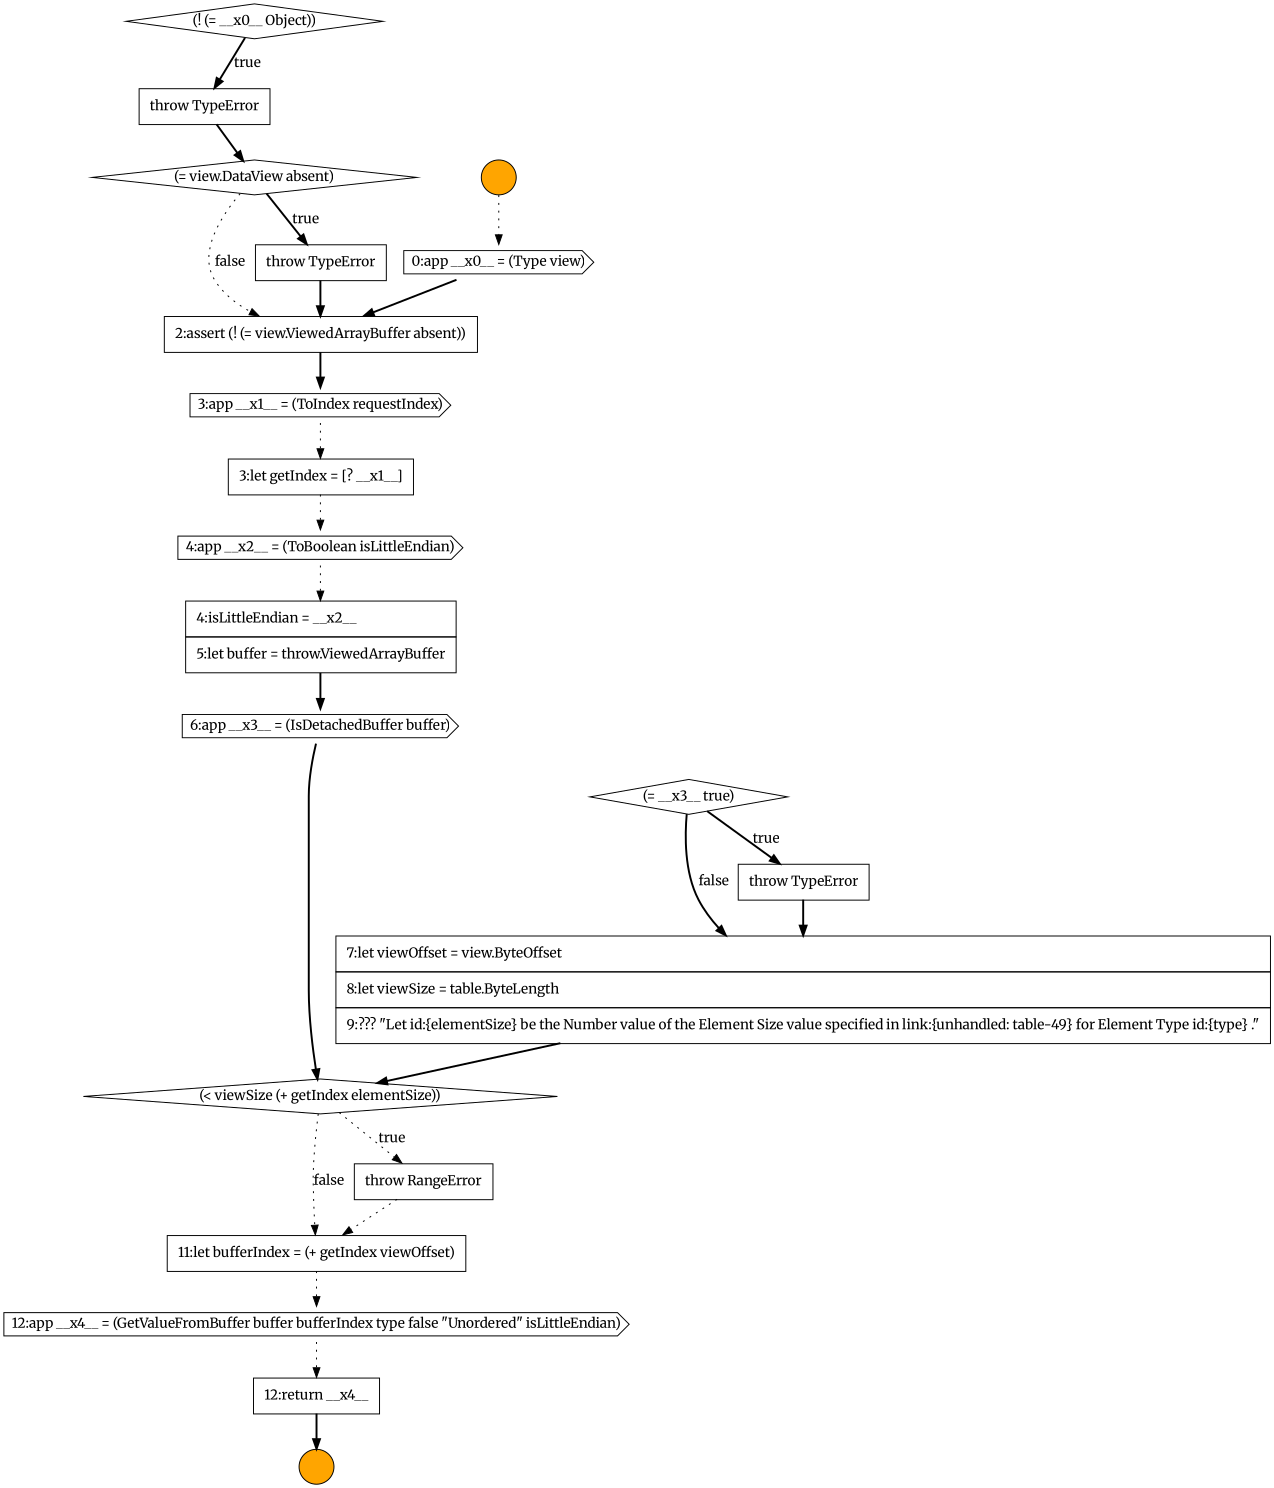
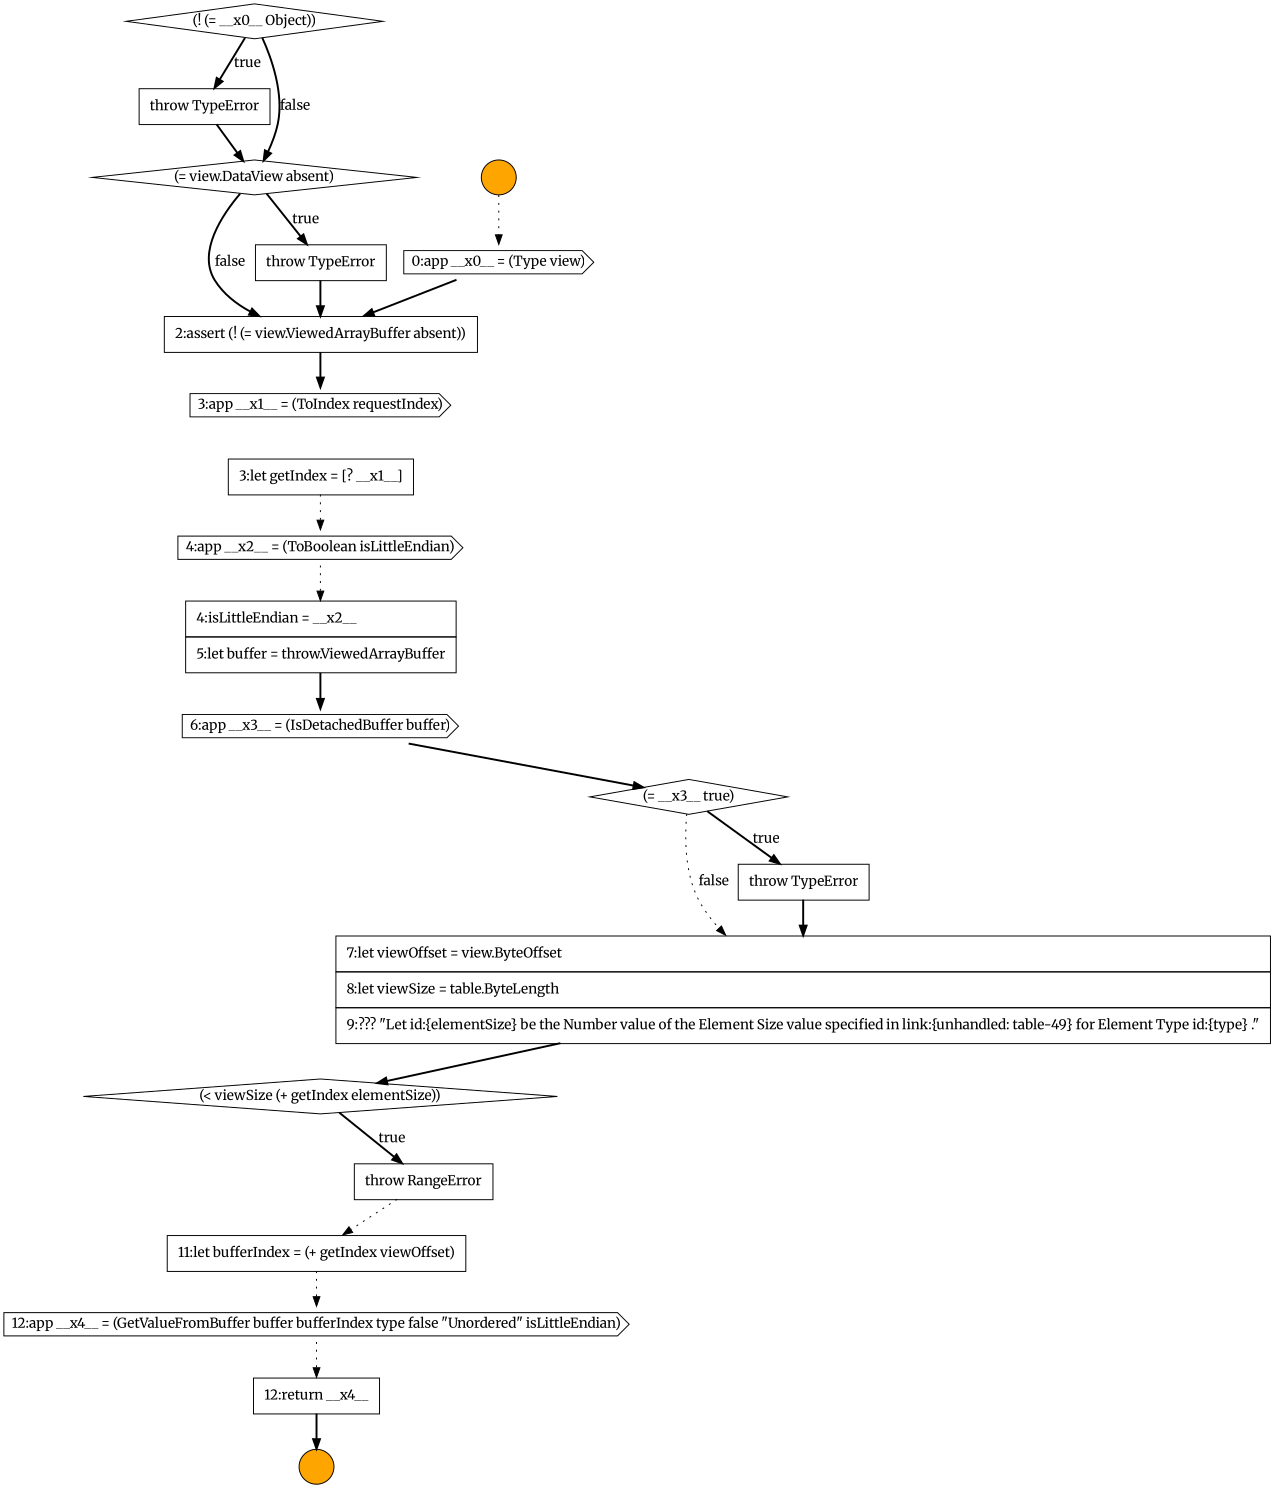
  digraph {
    fontname=Merriweather
    node [color=black fillcolor=white fontname=Merriweather shape=none style=filled]
    edge [color=black fontname=Merriweather style=bold]
    n1 [label=<<font color="black">     <table border="0" cellborder="1" cellspacing="0" cellpadding="10">       <tr><td align="left">7:let viewOffset = view.ByteOffset</td></tr>       <tr><td align="left">8:let viewSize = table.ByteLength</td></tr>       <tr><td align="left">9:??? &quot;Let id:{elementSize} be the Number value of the Element Size value specified in link:{unhandled: table-49} for Element Type id:{type} .&quot;</td></tr>     </table>   </font>> margin=0]
    n2 [label=<<font color="black">(&lt; viewSize (+ getIndex elementSize))</font>> shape=diamond]
    n3 [label=<<font color="black">     <table border="0" cellborder="1" cellspacing="0" cellpadding="10">       <tr><td align="left">11:let bufferIndex = (+ getIndex viewOffset)</td></tr>     </table>   </font>> margin=0]
    n4 [label=<<font color="black">     <table border="0" cellborder="1" cellspacing="0" cellpadding="10">       <tr><td align="left">throw RangeError</td></tr>     </table>   </font>> margin=0]
    n5 [label=<<font color="black">     <table border="0" cellborder="1" cellspacing="0" cellpadding="10">       <tr><td align="left">4:isLittleEndian = __x2__</td></tr>       <tr><td align="left">5:let buffer = throw.ViewedArrayBuffer</td></tr>     </table>   </font>> margin=0]
    n6 [label=<<font color="black">6:app __x3__ = (IsDetachedBuffer buffer)</font>> shape=cds]
    n7 [label=<<font color="black">(= __x3__ true)</font>> shape=diamond]
    n8 [label=<<font color="black">3:app __x1__ = (ToIndex requestIndex)</font>> shape=cds]
    n9 [label=<<font color="black">     <table border="0" cellborder="1" cellspacing="0" cellpadding="10">       <tr><td align="left">3:let getIndex = [? __x1__]</td></tr>     </table>   </font>> margin=0]
    n10 [label=<<font color="black">4:app __x2__ = (ToBoolean isLittleEndian)</font>> shape=cds]
    n11 [fillcolor=orange label=" " shape=circle]
    n12 [label=<<font color="black">12:app __x4__ = (GetValueFromBuffer buffer bufferIndex type false &quot;Unordered&quot; isLittleEndian)</font>> shape=cds]
    n13 [label=<<font color="black">     <table border="0" cellborder="1" cellspacing="0" cellpadding="10">       <tr><td align="left">throw TypeError</td></tr>     </table>   </font>> margin=0]
    n14 [label=<<font color="black">     <table border="0" cellborder="1" cellspacing="0" cellpadding="10">       <tr><td align="left">2:assert (! (= view.ViewedArrayBuffer absent))</td></tr>     </table>   </font>> margin=0]
    n15 [label=<<font color="black">     <table border="0" cellborder="1" cellspacing="0" cellpadding="10">       <tr><td align="left">throw TypeError</td></tr>     </table>   </font>> margin=0]
    n16 [fillcolor=orange label=" " shape=circle]
    n17 [label=<<font color="black">0:app __x0__ = (Type view)</font>> shape=cds]
    n18 [label=<<font color="black">     <table border="0" cellborder="1" cellspacing="0" cellpadding="10">       <tr><td align="left">12:return __x4__</td></tr>     </table>   </font>> margin=0]
    n19 [label=<<font color="black">     <table border="0" cellborder="1" cellspacing="0" cellpadding="10">       <tr><td align="left">throw TypeError</td></tr>     </table>   </font>> margin=0]
    n20 [label=<<font color="black">(= view.DataView absent)</font>> shape=diamond]
    n21 [label=<<font color="black">(! (= __x0__ Object))</font>> shape=diamond]
    n1 -> n2
-   n2 -> n3 [label=<<font color="black">false</font>> style=dotted]
-   n2 -> n4 [label=<<font color="black">true</font>> style=dotted]
+   n2 -> n4 [label=<<font color="black">true</font>>]
    n3 -> n12 [style=dotted]
    n4 -> n3 [style=dotted]
    n5 -> n6
-   n6 -> n2
-   n7 -> n1 [label=<<font color="black">false</font>>]
+   n6 -> n7
+   n7 -> n1 [label=<<font color="black">false</font>> style=dotted]
    n7 -> n13 [label=<<font color="black">true</font>>]
-   n8 -> n9 [style=dotted]
    n9 -> n10 [style=dotted]
    n10 -> n5 [style=dotted]
    n12 -> n18 [style=dotted]
    n13 -> n1
    n14 -> n8
    n15 -> n14
    n16 -> n17 [style=dotted]
    n17 -> n14
    n18 -> n11
    n19 -> n20
-   n20 -> n14 [label=<<font color="black">false</font>> style=dotted]
+   n20 -> n14 [label=<<font color="black">false</font>>]
    n20 -> n15 [label=<<font color="black">true</font>>]
    n21 -> n19 [label=<<font color="black">true</font>>]
+   n21 -> n20 [label=<<font color="black">false</font>>]
  }
